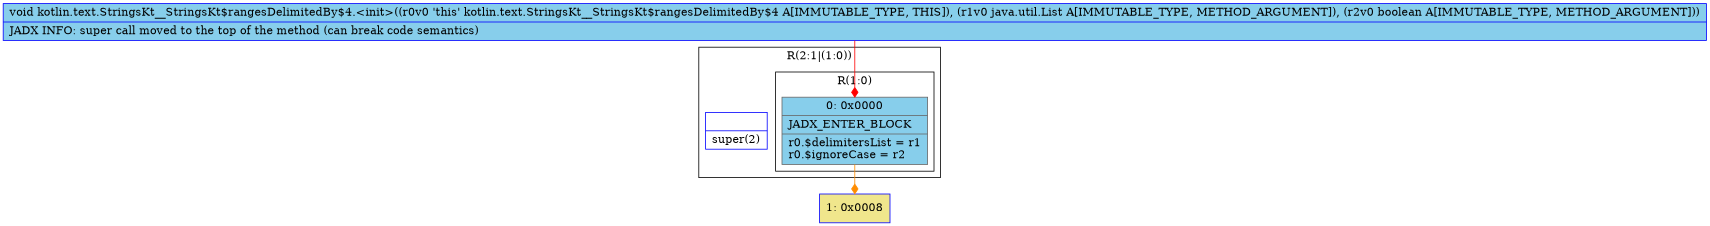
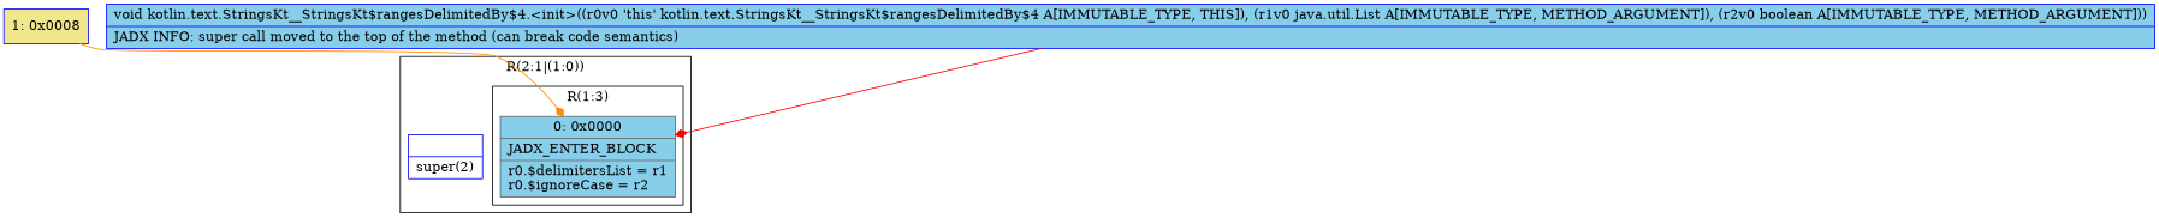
  digraph {
    node [color=blue fillcolor=skyblue shape=record style=filled]
    edge [arrowhead=diamond]
    n1 [color=gray40 label="{0\:\ 0x0000|JADX_ENTER_BLOCK\l|r0.$delimitersList = r1\lr0.$ignoreCase = r2\l}"]
    n2 [fillcolor=white label="{|super(2)\l}"]
    n3 [fillcolor=khaki label="{1\:\ 0x0008}"]
    n4 [label="{void kotlin.text.StringsKt__StringsKt$rangesDelimitedBy$4.\<init\>((r0v0 'this' kotlin.text.StringsKt__StringsKt$rangesDelimitedBy$4 A[IMMUTABLE_TYPE, THIS]), (r1v0 java.util.List A[IMMUTABLE_TYPE, METHOD_ARGUMENT]), (r2v0 boolean A[IMMUTABLE_TYPE, METHOD_ARGUMENT]))  | JADX INFO: super call moved to the top of the method (can break code semantics)\l}"]
    subgraph cluster_1 {
      label="R(2:1|(1:0))"
      n2
      subgraph cluster_2 {
-       label="R(1:0)"
+       label="R(1:3)"
        n1
      }
    }
-   n1 -> n3 [color=darkorange]
+   n3 -> n1 [color=darkorange]
    n4 -> n1 [color=red]
  }
